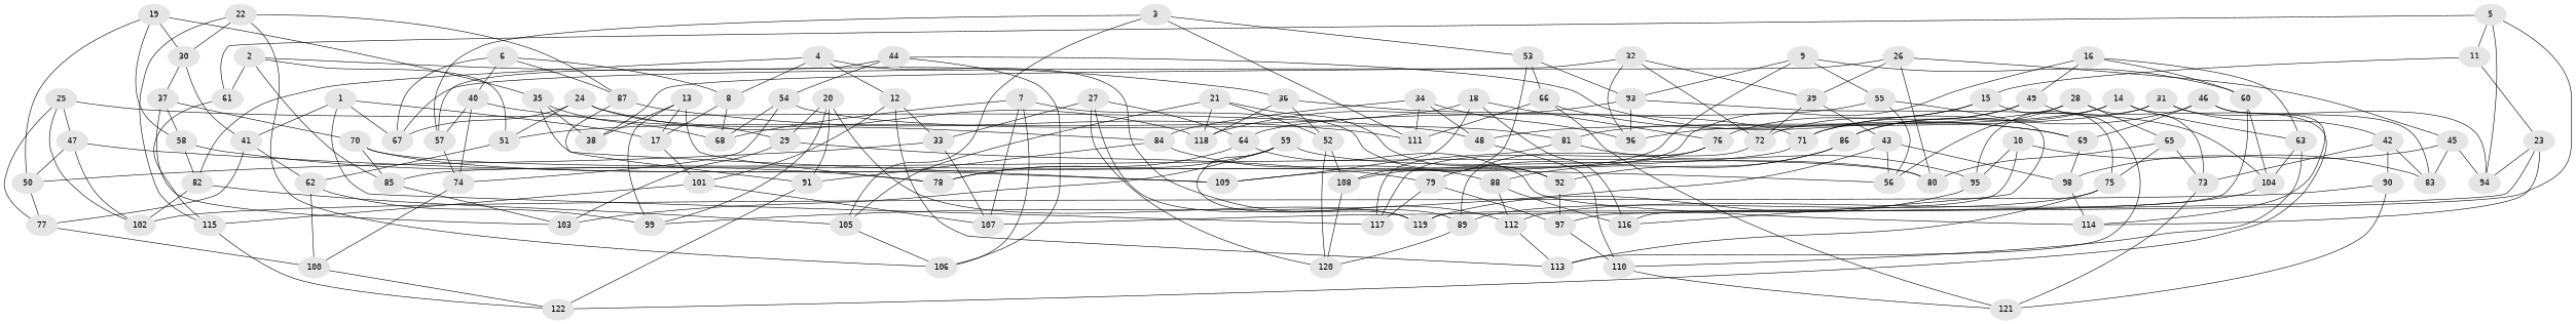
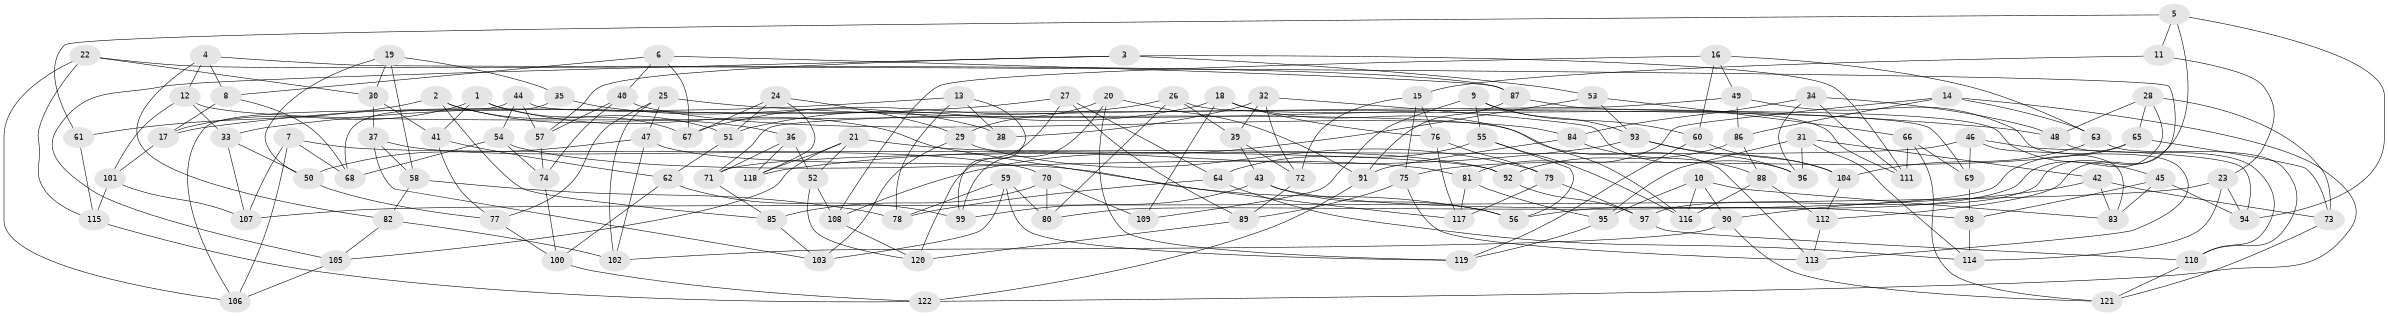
  graph {
    fontname="DejaVu Sans Mono"
    node [color=gray90 fontname="DejaVu Sans Mono" style=filled]
    edge [fontname="DejaVu Sans Mono"]
    1
    17
    41
    67
    117
    101
    77
    62
    2
    36
    51
    61
    85
    52
    118
    71
    115
    103
    3
    53
    57
    105
    111
    93
    108
    66
    74
    106
    4
    8
    12
    82
    112
    68
    33
    113
    102
    5
    11
    94
    97
    15
    23
    110
    6
    40
    87
    84
    91
    7
    92
    107
    9
    55
    60
    109
    116
    64
    56
    119
    104
    96
    10
    83
    90
    95
    121
    72
    75
    76
    114
    50
    13
    38
    78
    99
    14
    63
    81
    86
    122
    88
    89
    79
    16
    49
    120
    18
    19
    30
    35
    58
    37
    20
    29
    21
    22
    24
    25
    47
    48
    100
    26
    39
    45
    80
    43
    98
    27
    28
    65
    73
    70
    31
    42
    32
    34
    44
    54
    69
    46
    59
    1 -- 17
    1 -- 41
    1 -- 67
    1 -- 117
    17 -- 101
    41 -- 77
    41 -- 62
    101 -- 115
    101 -- 107
    77 -- 100
    62 -- 99
    62 -- 100
    2 -- 36
    2 -- 51
    2 -- 61
    2 -- 85
    36 -- 52
    36 -- 118
    36 -- 71
    51 -- 62
    61 -- 115
    85 -- 103
    52 -- 108
    52 -- 120
    71 -- 85
    115 -- 122
    3 -- 53
    3 -- 57
    3 -- 105
    3 -- 111
    53 -- 93
    53 -- 108
    53 -- 66
    57 -- 74
    105 -- 106
    93 -- 118
    93 -- 104
    93 -- 96
    108 -- 120
    66 -- 111
    66 -- 121
    66 -- 69
    74 -- 100
    4 -- 8
    4 -- 12
    4 -- 82
    4 -- 112
    8 -- 17
    8 -- 68
    12 -- 101
    12 -- 33
    12 -- 113
    82 -- 105
    82 -- 102
    112 -- 113
    33 -- 107
    33 -- 50
    5 -- 61
    5 -- 11
    5 -- 94
    5 -- 97
    11 -- 15
    11 -- 23
    97 -- 110
    15 -- 72
    15 -- 75
    15 -- 76
    23 -- 94
    23 -- 107
    23 -- 114
    110 -- 121
    6 -- 67
    6 -- 8
    6 -- 40
    6 -- 87
    40 -- 57
    40 -- 74
    40 -- 84
    87 -- 111
    87 -- 91
    84 -- 91
    84 -- 88
    91 -- 122
    7 -- 106
    7 -- 68
    7 -- 92
    7 -- 107
    92 -- 97
    9 -- 93
    9 -- 55
    9 -- 60
    9 -- 109
    55 -- 116
    55 -- 64
    55 -- 56
    60 -- 119
    60 -- 104
    64 -- 114
    64 -- 78
    104 -- 112
    10 -- 116
    10 -- 83
+   10 -- 90
    10 -- 95
    90 -- 102
    90 -- 121
    95 -- 119
    72 -- 89
    75 -- 113
    75 -- 89
    76 -- 117
    76 -- 79
    50 -- 77
    13 -- 17
    13 -- 38
    13 -- 78
    13 -- 99
    14 -- 63
    14 -- 81
    14 -- 86
    14 -- 122
    63 -- 110
    63 -- 104
    81 -- 117
    81 -- 95
    86 -- 92
    86 -- 88
    88 -- 112
    88 -- 116
    89 -- 120
    79 -- 117
    79 -- 97
    16 -- 108
    16 -- 60
    16 -- 63
    16 -- 49
    49 -- 71
    49 -- 113
    49 -- 86
    18 -- 51
    18 -- 109
    18 -- 116
    18 -- 76
    19 -- 50
    19 -- 30
    19 -- 35
    19 -- 58
    30 -- 41
    30 -- 37
    35 -- 68
-   35 -- 109
    35 -- 38
    58 -- 82
    58 -- 78
    37 -- 103
    37 -- 58
    37 -- 70
    20 -- 91
    20 -- 119
    20 -- 99
    20 -- 29
    29 -- 103
    29 -- 79
    21 -- 52
    21 -- 118
    21 -- 105
    21 -- 92
    22 -- 115
    22 -- 106
    22 -- 87
    22 -- 30
    24 -- 67
    24 -- 51
    24 -- 118
    24 -- 29
    25 -- 77
    25 -- 102
    25 -- 47
    25 -- 48
    47 -- 102
    47 -- 56
    47 -- 50
    48 -- 110
    100 -- 122
    26 -- 67
    26 -- 39
    26 -- 45
    26 -- 80
    39 -- 72
    39 -- 43
    45 -- 94
    45 -- 83
    45 -- 98
    43 -- 56
    43 -- 99
    43 -- 98
    98 -- 114
    27 -- 33
    27 -- 64
    27 -- 89
    27 -- 120
    28 -- 56
    28 -- 48
    28 -- 65
    28 -- 73
    65 -- 75
    65 -- 80
    65 -- 73
    73 -- 121
    70 -- 85
    70 -- 109
    70 -- 80
    31 -- 96
    31 -- 95
    31 -- 114
    31 -- 42
    42 -- 83
    42 -- 90
    42 -- 73
    32 -- 96
    32 -- 72
    32 -- 38
    32 -- 39
    34 -- 111
    34 -- 84
    34 -- 96
    34 -- 48
    44 -- 57
    44 -- 106
    44 -- 54
    44 -- 69
    54 -- 74
    54 -- 68
    54 -- 81
    69 -- 98
    46 -- 71
    46 -- 94
    46 -- 83
    46 -- 69
    59 -- 103
    59 -- 119
    59 -- 78
    59 -- 80
  }
